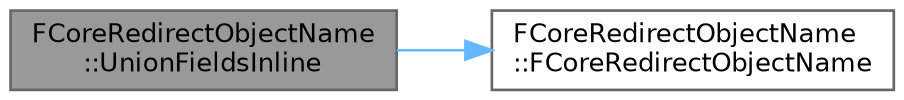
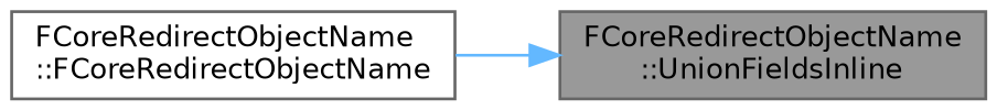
  digraph {
    rankdir=LR
    node [fontname=Helvetica fontsize=10 shape=box style=filled]
    n1 [color=gray40 fillcolor=grey60 fontcolor=black height=0.2 label="FCoreRedirectObjectName\l::UnionFieldsInline" width=0.4]
    n2 [color=grey40 fillcolor=white height=0.2 label="FCoreRedirectObjectName\l::FCoreRedirectObjectName" width=0.4]
-   n1 -> n2 [color=steelblue1 fontname=Helvetica fontsize=10 labelfontname=Helvetica labelfontsize=10 style=solid]
+   n2 -> n1 [color=steelblue1 fontname=Helvetica fontsize=10 labelfontname=Helvetica labelfontsize=10 style=solid]
  }
